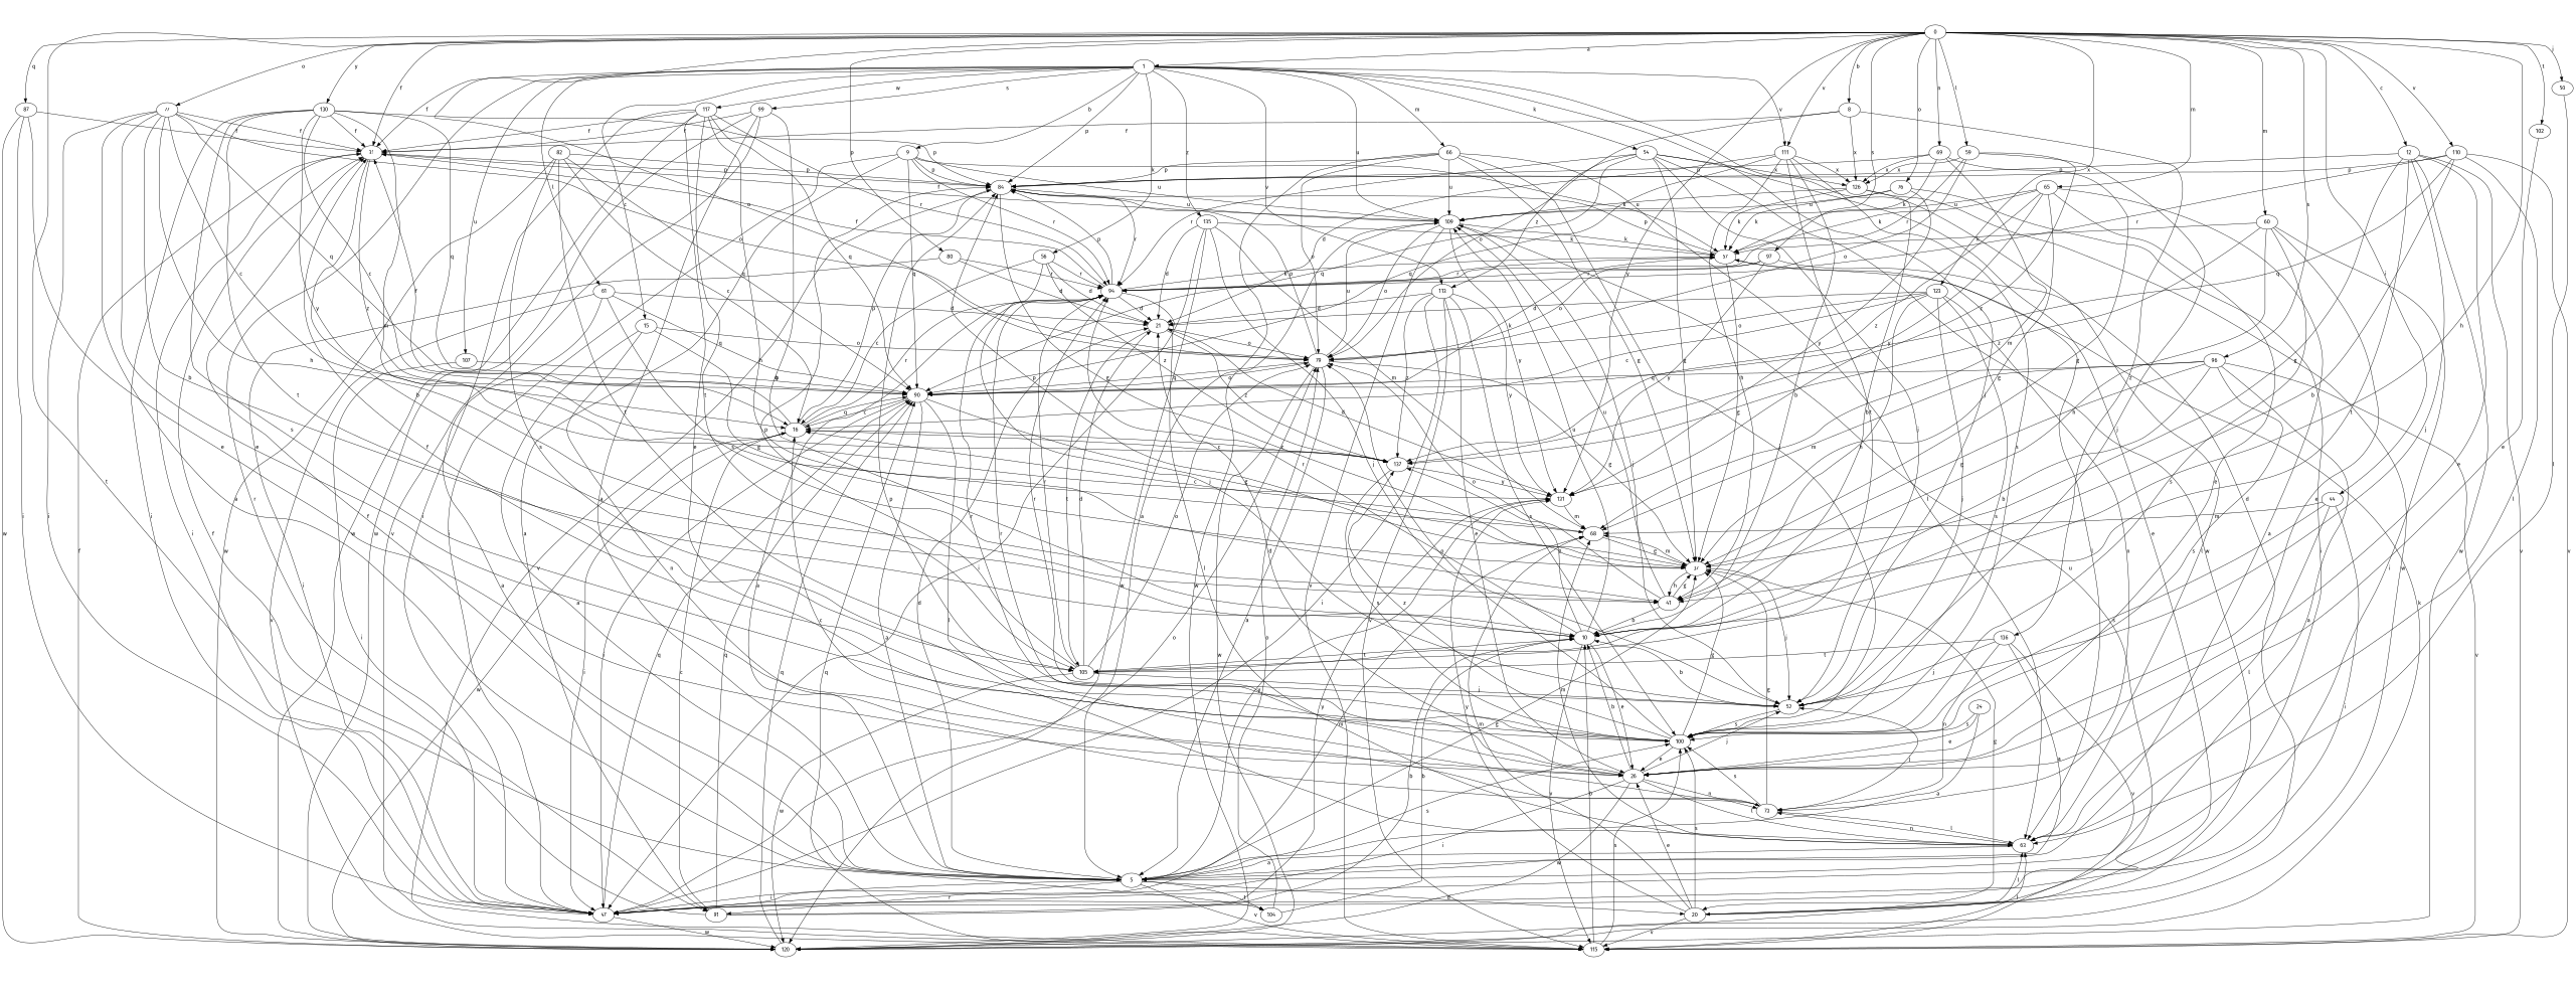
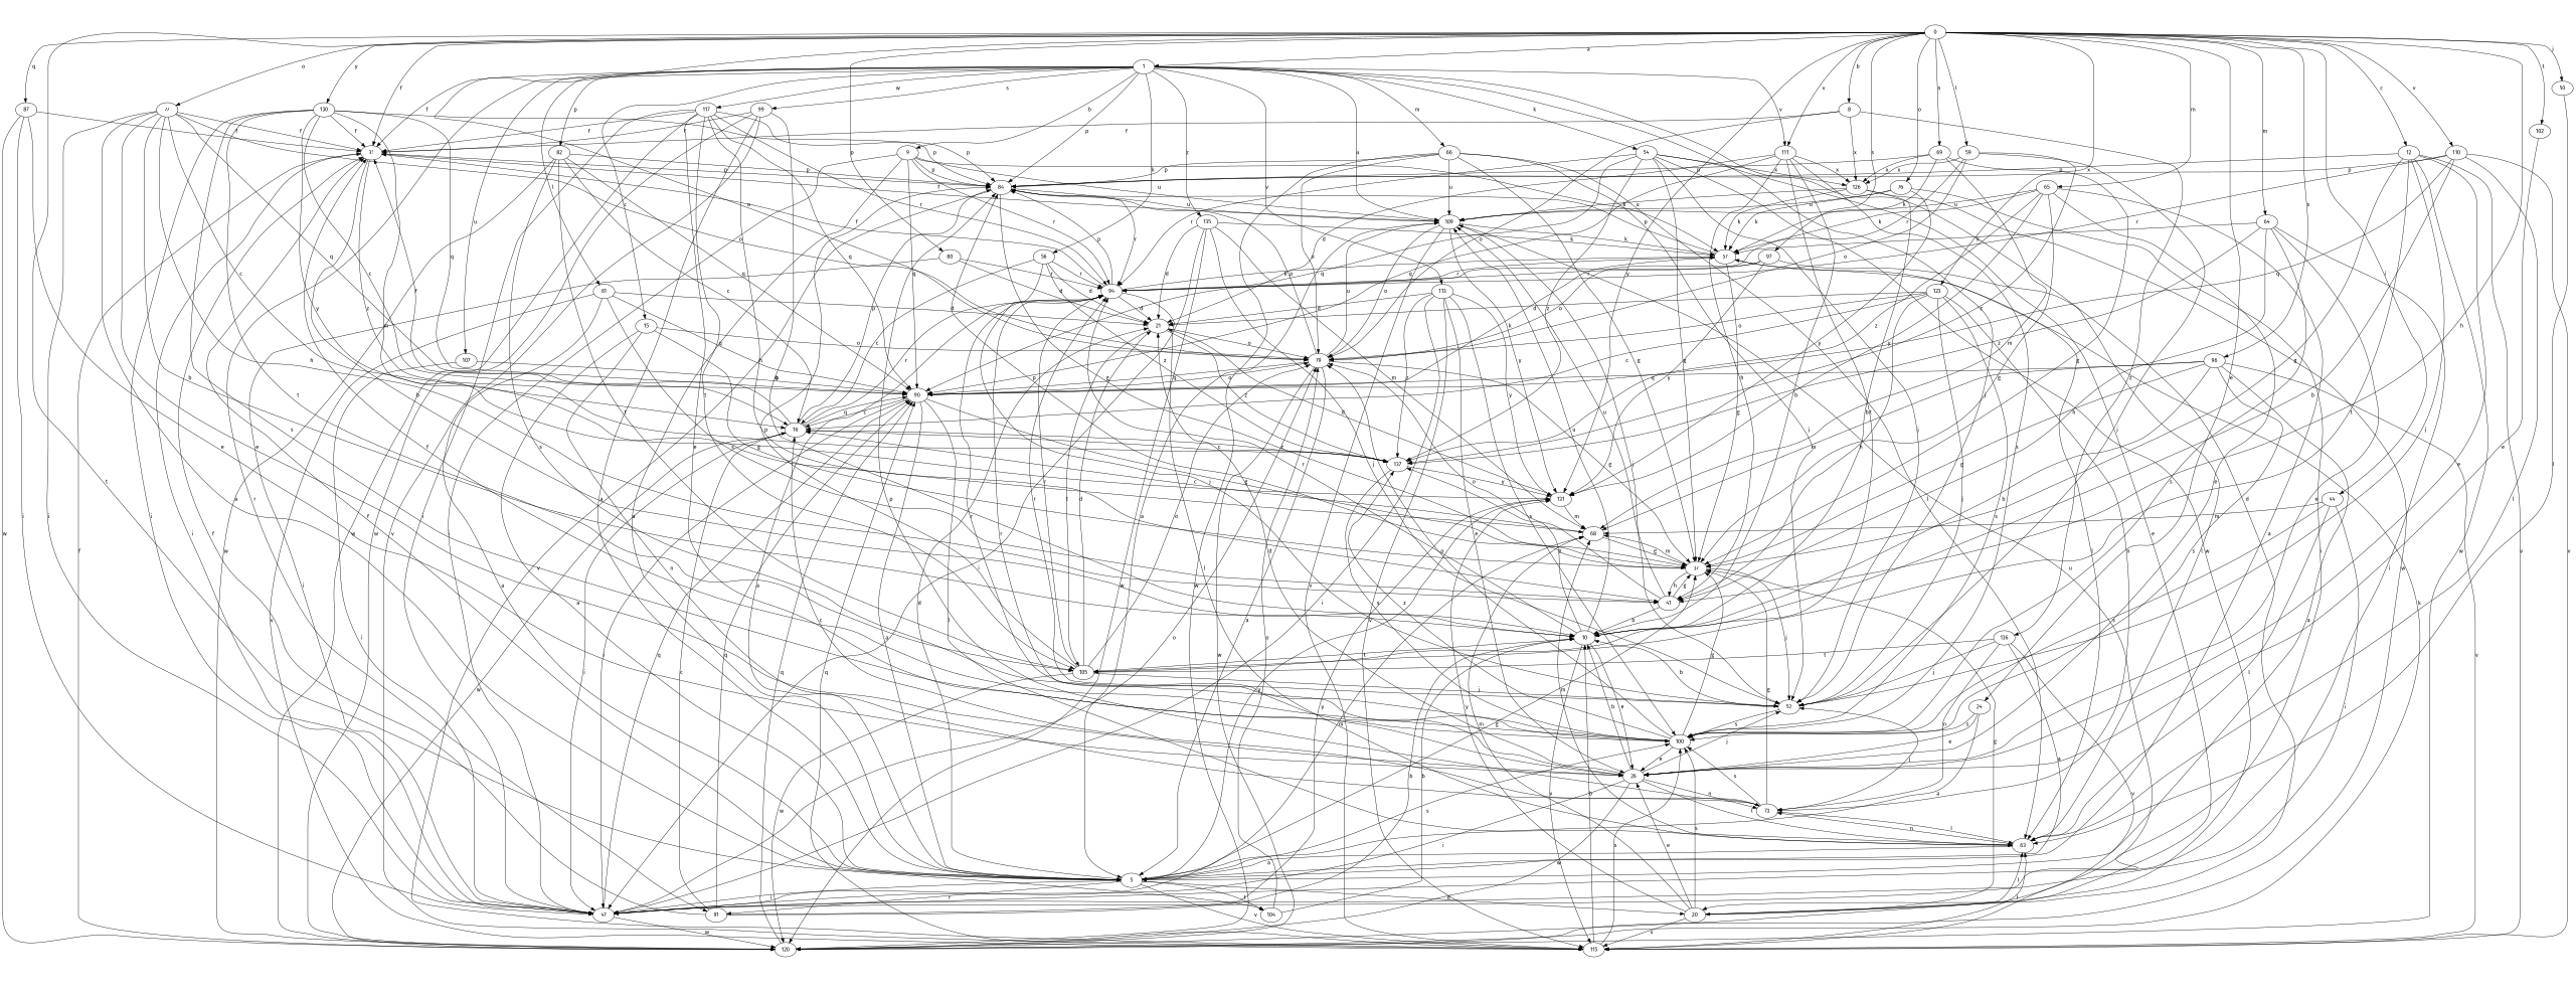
  strict digraph {
    fontname="Fira Sans"
    node [fontname="Fira Sans"]
    edge [fontname="Fira Sans"]
    0
    1
    8
    12
    24
    31
    41
    44
    50
    59
-   64 [label=60]
+   64
    65
    69
    76
    77
    79
    80
    87
    96
    97
    102
    104
    110
    111
    123
    130
    131
    9
    15
    20
    52
    54
    56
    61
    66
    82
    84
    91
    99
    107
    109
    113
    117
    135
    126
    136
    37
    115
    26
    105
    120
    5
    100
    47
    10
    137
    63
    68
    94
    57
    90
    16
    21
    73
    0 -> 1 [label=a]
    0 -> 8 [label=b]
    0 -> 12 [label=c]
+   0 -> 24 [label=e]
    0 -> 31 [label=f]
    0 -> 41 [label=h]
    0 -> 44 [label=i]
    0 -> 50 [label=j]
    0 -> 59 [label=l]
    0 -> 64 [label=m]
    0 -> 65 [label=m]
    0 -> 69 [label=n]
    0 -> 76 [label=o]
    0 -> 77 [label=o]
    0 -> 79 [label=o]
    0 -> 80 [label=p]
    0 -> 87 [label=q]
    0 -> 96 [label=s]
    0 -> 97 [label=s]
    0 -> 102 [label=t]
    0 -> 104 [label=t]
    0 -> 110 [label=v]
    0 -> 111 [label=v]
    0 -> 123 [label=x]
    0 -> 130 [label=y]
    0 -> 131 [label=y]
    1 -> 31 [label=f]
    1 -> 111 [label=v]
    1 -> 9 [label=b]
    1 -> 15 [label=c]
    1 -> 20 [label=d]
    1 -> 52 [label=j]
    1 -> 54 [label=k]
    1 -> 56 [label=k]
    1 -> 61 [label=l]
    1 -> 66 [label=m]
+   1 -> 82 [label=p]
    1 -> 84 [label=p]
    1 -> 91 [label=r]
    1 -> 99 [label=s]
    1 -> 107 [label=u]
    1 -> 109 [label=u]
    1 -> 113 [label=v]
    1 -> 117 [label=w]
    1 -> 135 [label=z]
    8 -> 31 [label=f]
    8 -> 79 [label=o]
    8 -> 126 [label=x]
    8 -> 136 [label=z]
    12 -> 52 [label=j]
    12 -> 84 [label=p]
    12 -> 37 [label=g]
    12 -> 115 [label=v]
    12 -> 26 [label=e]
    12 -> 105 [label=t]
    12 -> 120 [label=w]
    24 -> 26 [label=e]
    24 -> 5 [label=a]
    24 -> 100 [label=s]
    31 -> 84 [label=p]
    31 -> 47 [label=i]
    31 -> 10 [label=b]
    31 -> 137 [label=z]
    41 -> 79 [label=o]
    41 -> 109 [label=u]
    41 -> 37 [label=g]
    41 -> 10 [label=b]
    44 -> 100 [label=s]
    44 -> 47 [label=i]
    44 -> 63 [label=l]
    44 -> 68 [label=m]
    50 -> 63 [label=l]
    59 -> 79 [label=o]
    59 -> 52 [label=j]
    59 -> 126 [label=x]
    59 -> 137 [label=z]
    59 -> 94 [label=r]
    64 -> 41 [label=h]
    64 -> 26 [label=e]
    64 -> 100 [label=s]
    64 -> 47 [label=i]
    64 -> 137 [label=z]
    64 -> 57 [label=k]
    65 -> 131 [label=y]
    65 -> 109 [label=u]
    65 -> 37 [label=g]
    65 -> 26 [label=e]
    65 -> 5 [label=a]
    65 -> 137 [label=z]
    65 -> 57 [label=k]
    69 -> 84 [label=p]
    69 -> 126 [label=x]
    69 -> 37 [label=g]
    69 -> 68 [label=m]
    69 -> 57 [label=k]
    76 -> 131 [label=y]
    76 -> 109 [label=u]
    76 -> 47 [label=i]
    76 -> 57 [label=k]
    77 -> 31 [label=f]
    77 -> 41 [label=h]
    77 -> 79 [label=o]
    77 -> 26 [label=e]
    77 -> 5 [label=a]
    77 -> 47 [label=i]
    77 -> 10 [label=b]
    77 -> 90 [label=q]
    77 -> 16 [label=c]
    79 -> 84 [label=p]
    79 -> 109 [label=u]
    79 -> 37 [label=g]
    79 -> 120 [label=w]
    79 -> 5 [label=a]
    79 -> 90 [label=q]
    80 -> 47 [label=i]
    80 -> 94 [label=r]
    80 -> 21 [label=d]
    87 -> 31 [label=f]
    87 -> 26 [label=e]
    87 -> 120 [label=w]
    87 -> 47 [label=i]
    96 -> 37 [label=g]
    96 -> 115 [label=v]
    96 -> 5 [label=a]
    96 -> 100 [label=s]
    96 -> 10 [label=b]
    96 -> 68 [label=m]
    96 -> 90 [label=q]
    97 -> 79 [label=o]
    97 -> 131 [label=y]
    97 -> 63 [label=l]
    97 -> 94 [label=r]
    102 -> 26 [label=e]
    104 -> 79 [label=o]
    104 -> 10 [label=b]
    110 -> 84 [label=p]
    110 -> 115 [label=v]
    110 -> 10 [label=b]
    110 -> 63 [label=l]
    110 -> 94 [label=r]
    110 -> 90 [label=q]
    111 -> 41 [label=h]
    111 -> 126 [label=x]
    111 -> 105 [label=t]
    111 -> 100 [label=s]
    111 -> 10 [label=b]
    111 -> 90 [label=q]
    111 -> 21 [label=d]
    123 -> 41 [label=h]
    123 -> 79 [label=o]
    123 -> 52 [label=j]
    123 -> 100 [label=s]
    123 -> 16 [label=c]
    123 -> 21 [label=d]
    123 -> 73 [label=n]
    130 -> 31 [label=f]
    130 -> 131 [label=y]
    130 -> 84 [label=p]
    130 -> 105 [label=t]
    130 -> 100 [label=s]
    130 -> 47 [label=i]
    130 -> 68 [label=m]
    130 -> 90 [label=q]
    130 -> 16 [label=c]
    131 -> 68 [label=m]
    131 -> 21 [label=d]
    9 -> 84 [label=p]
    9 -> 109 [label=u]
-   9 -> 91 [label=a]
+   9 -> 5 [label=a]
    9 -> 47 [label=i]
    9 -> 94 [label=r]
    9 -> 57 [label=k]
    9 -> 90 [label=q]
    15 -> 79 [label=o]
    15 -> 37 [label=g]
    15 -> 5 [label=a]
    15 -> 73 [label=n]
    20 -> 131 [label=y]
    20 -> 109 [label=u]
    20 -> 37 [label=g]
    20 -> 115 [label=v]
    20 -> 26 [label=e]
    20 -> 100 [label=s]
    20 -> 63 [label=l]
    20 -> 68 [label=m]
    52 -> 100 [label=s]
    52 -> 10 [label=b]
    52 -> 94 [label=r]
    54 -> 20 [label=e]
    54 -> 52 [label=j]
    54 -> 126 [label=x]
    54 -> 37 [label=g]
    54 -> 120 [label=w]
-   54 -> 113 [label=z]
+   54 -> 137 [label=z]
    54 -> 94 [label=r]
    54 -> 90 [label=q]
    56 -> 52 [label=j]
    56 -> 137 [label=z]
    56 -> 94 [label=r]
    56 -> 16 [label=c]
    56 -> 21 [label=d]
    61 -> 41 [label=s]
    61 -> 115 [label=v]
    61 -> 5 [label=a]
    61 -> 90 [label=q]
    61 -> 21 [label=d]
    66 -> 79 [label=o]
-   66 -> 100 [label=j]
+   66 -> 52 [label=j]
    66 -> 84 [label=p]
    66 -> 109 [label=u]
    66 -> 37 [label=g]
    66 -> 5 [label=a]
    66 -> 63 [label=l]
    82 -> 84 [label=p]
    82 -> 105 [label=t]
    82 -> 120 [label=w]
    82 -> 100 [label=s]
    82 -> 90 [label=q]
    82 -> 16 [label=c]
    84 -> 109 [label=u]
    84 -> 37 [label=g]
    84 -> 115 [label=v]
    84 -> 94 [label=r]
    91 -> 31 [label=f]
    91 -> 131 [label=y]
    91 -> 10 [label=b]
    91 -> 90 [label=q]
    91 -> 16 [label=c]
    99 -> 31 [label=f]
    99 -> 115 [label=v]
    99 -> 120 [label=w]
    99 -> 5 [label=a]
    99 -> 10 [label=b]
    107 -> 47 [label=i]
    107 -> 90 [label=q]
    109 -> 31 [label=f]
    109 -> 79 [label=o]
    109 -> 131 [label=y]
    109 -> 52 [label=j]
    109 -> 115 [label=v]
    109 -> 120 [label=w]
    109 -> 57 [label=k]
    113 -> 131 [label=y]
    113 -> 115 [label=v]
    113 -> 26 [label=e]
    113 -> 100 [label=s]
    113 -> 47 [label=i]
    113 -> 137 [label=z]
    113 -> 21 [label=d]
    117 -> 31 [label=f]
    117 -> 41 [label=h]
+   117 -> 84 [label=p]
    117 -> 26 [label=e]
    117 -> 105 [label=t]
    117 -> 120 [label=w]
    117 -> 47 [label=i]
    117 -> 94 [label=r]
    117 -> 90 [label=q]
    135 -> 52 [label=j]
    135 -> 120 [label=w]
    135 -> 47 [label=i]
    135 -> 68 [label=m]
    135 -> 57 [label=k]
    135 -> 21 [label=d]
    126 -> 109 [label=u]
    126 -> 120 [label=w]
    126 -> 10 [label=b]
    126 -> 57 [label=k]
    136 -> 52 [label=j]
    136 -> 115 [label=v]
    136 -> 105 [label=t]
    136 -> 5 [label=a]
    136 -> 73 [label=n]
    37 -> 41 [label=h]
    37 -> 52 [label=j]
    37 -> 84 [label=p]
    37 -> 68 [label=m]
    115 -> 100 [label=s]
    115 -> 10 [label=b]
    115 -> 63 [label=l]
    115 -> 90 [label=q]
    26 -> 52 [label=j]
    26 -> 120 [label=w]
    26 -> 47 [label=i]
    26 -> 10 [label=b]
    26 -> 63 [label=l]
    26 -> 94 [label=r]
    26 -> 21 [label=d]
    26 -> 73 [label=n]
    105 -> 79 [label=o]
    105 -> 52 [label=j]
    105 -> 84 [label=p]
    105 -> 120 [label=w]
    105 -> 94 [label=r]
    105 -> 21 [label=d]
    120 -> 31 [label=f]
    120 -> 57 [label=k]
    120 -> 90 [label=q]
    5 -> 31 [label=f]
    5 -> 104 [label=t]
    5 -> 131 [label=y]
    5 -> 20 [label=d]
    5 -> 91 [label=r]
    5 -> 37 [label=g]
    5 -> 115 [label=v]
    5 -> 100 [label=s]
    5 -> 47 [label=i]
    5 -> 21 [label=d]
    100 -> 31 [label=f]
    100 -> 79 [label=o]
    100 -> 37 [label=g]
    100 -> 26 [label=e]
    100 -> 137 [label=z]
    100 -> 94 [label=r]
    47 -> 79 [label=o]
    47 -> 120 [label=w]
    47 -> 68 [label=m]
    47 -> 90 [label=q]
    10 -> 109 [label=u]
    10 -> 115 [label=v]
    10 -> 26 [label=e]
    10 -> 105 [label=t]
    10 -> 137 [label=z]
    10 -> 94 [label=r]
    137 -> 131 [label=y]
    137 -> 100 [label=s]
    137 -> 16 [label=c]
    63 -> 5 [label=a]
    63 -> 68 [label=m]
    63 -> 73 [label=n]
    68 -> 37 [label=g]
    68 -> 16 [label=c]
    94 -> 31 [label=f]
    94 -> 84 [label=p]
    94 -> 5 [label=a]
    94 -> 63 [label=l]
    94 -> 57 [label=k]
    94 -> 21 [label=d]
    57 -> 84 [label=p]
    57 -> 37 [label=g]
    57 -> 63 [label=l]
    57 -> 94 [label=r]
    90 -> 79 [label=o]
    90 -> 37 [label=g]
    90 -> 5 [label=a]
    90 -> 47 [label=i]
    90 -> 63 [label=l]
    90 -> 57 [label=k]
    90 -> 16 [label=c]
    16 -> 31 [label=f]
    16 -> 84 [label=p]
    16 -> 120 [label=w]
    16 -> 47 [label=i]
    16 -> 137 [label=z]
    16 -> 94 [label=r]
    16 -> 90 [label=q]
    21 -> 79 [label=o]
    21 -> 105 [label=t]
    21 -> 137 [label=z]
    73 -> 52 [label=j]
    73 -> 84 [label=p]
    73 -> 37 [label=g]
    73 -> 100 [label=s]
    73 -> 63 [label=l]
    73 -> 16 [label=c]
  }
